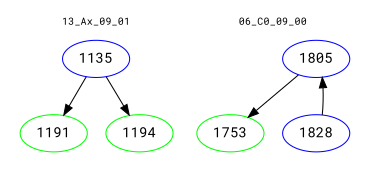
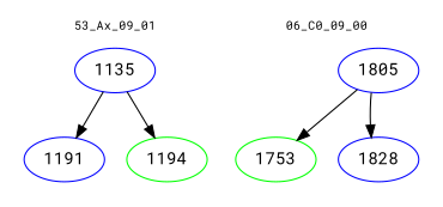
  digraph {
    fontname="Roboto Mono"
    node [color=blue fontname="Roboto Mono"]
    edge [color=black fontname="Roboto Mono"]
    n1 [label=1135]
-   n2 [color=green label=1191]
+   n2 [label=1191]
    n3 [color=green label=1194]
    n4 [label=1805]
    n5 [color=green label=1753]
    n6 [label=1828]
    subgraph cluster_1 {
      color=white
      fontsize=10
-     label="13_Ax_09_01"
+     label="53_Ax_09_01"
      n1
      n2
      n3
    }
    subgraph cluster_2 {
      color=white
      fontsize=10
      label="06_C0_09_00"
      n4
      n5
      n6
    }
    n1 -> n2
    n1 -> n3
    n4 -> n5
-   n6 -> n4
+   n4 -> n6
  }
